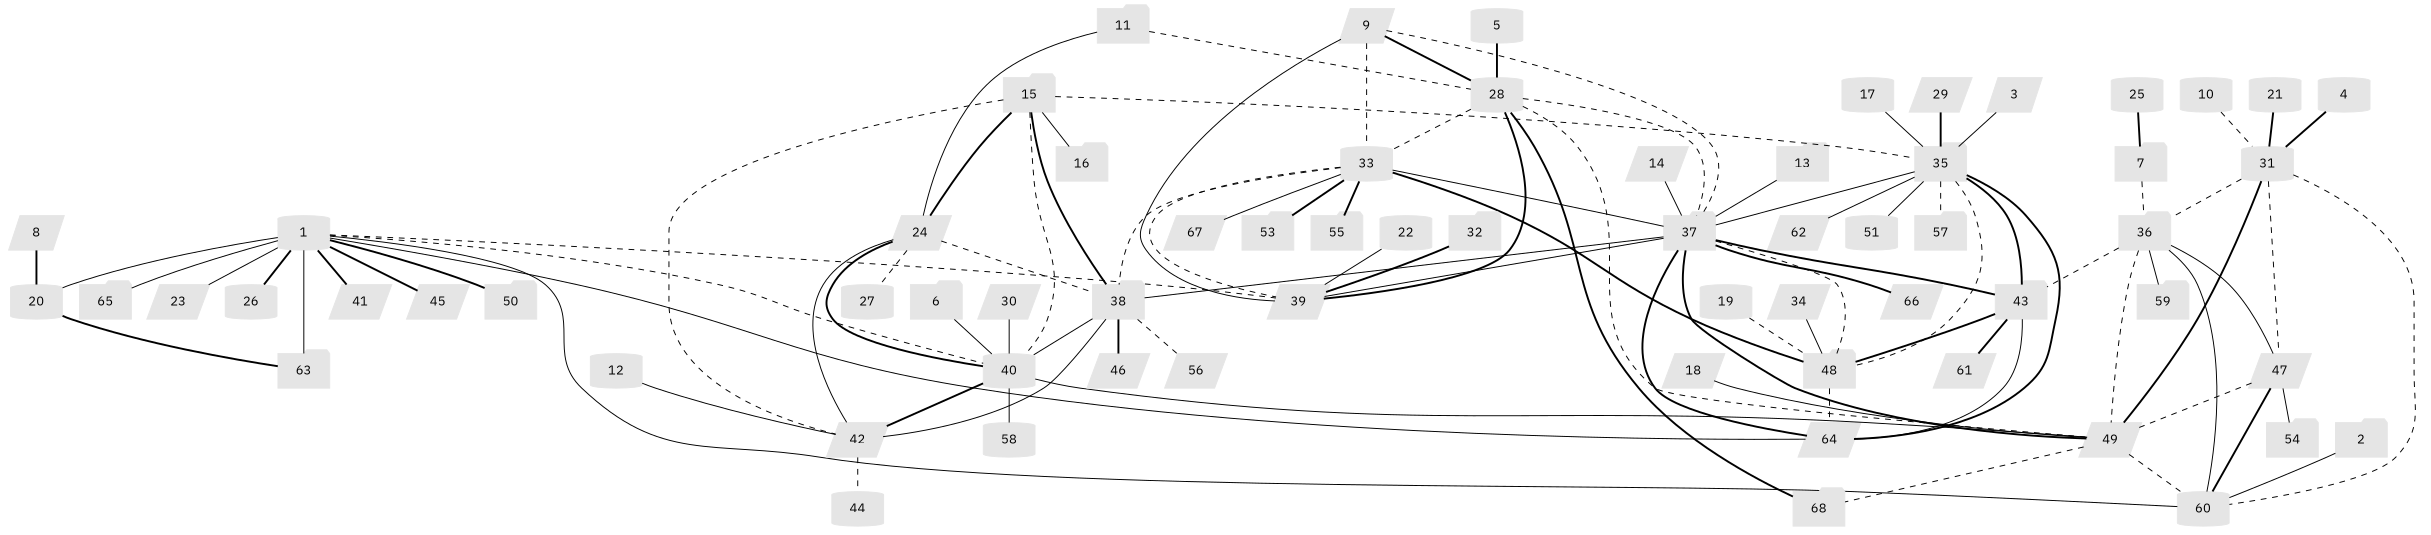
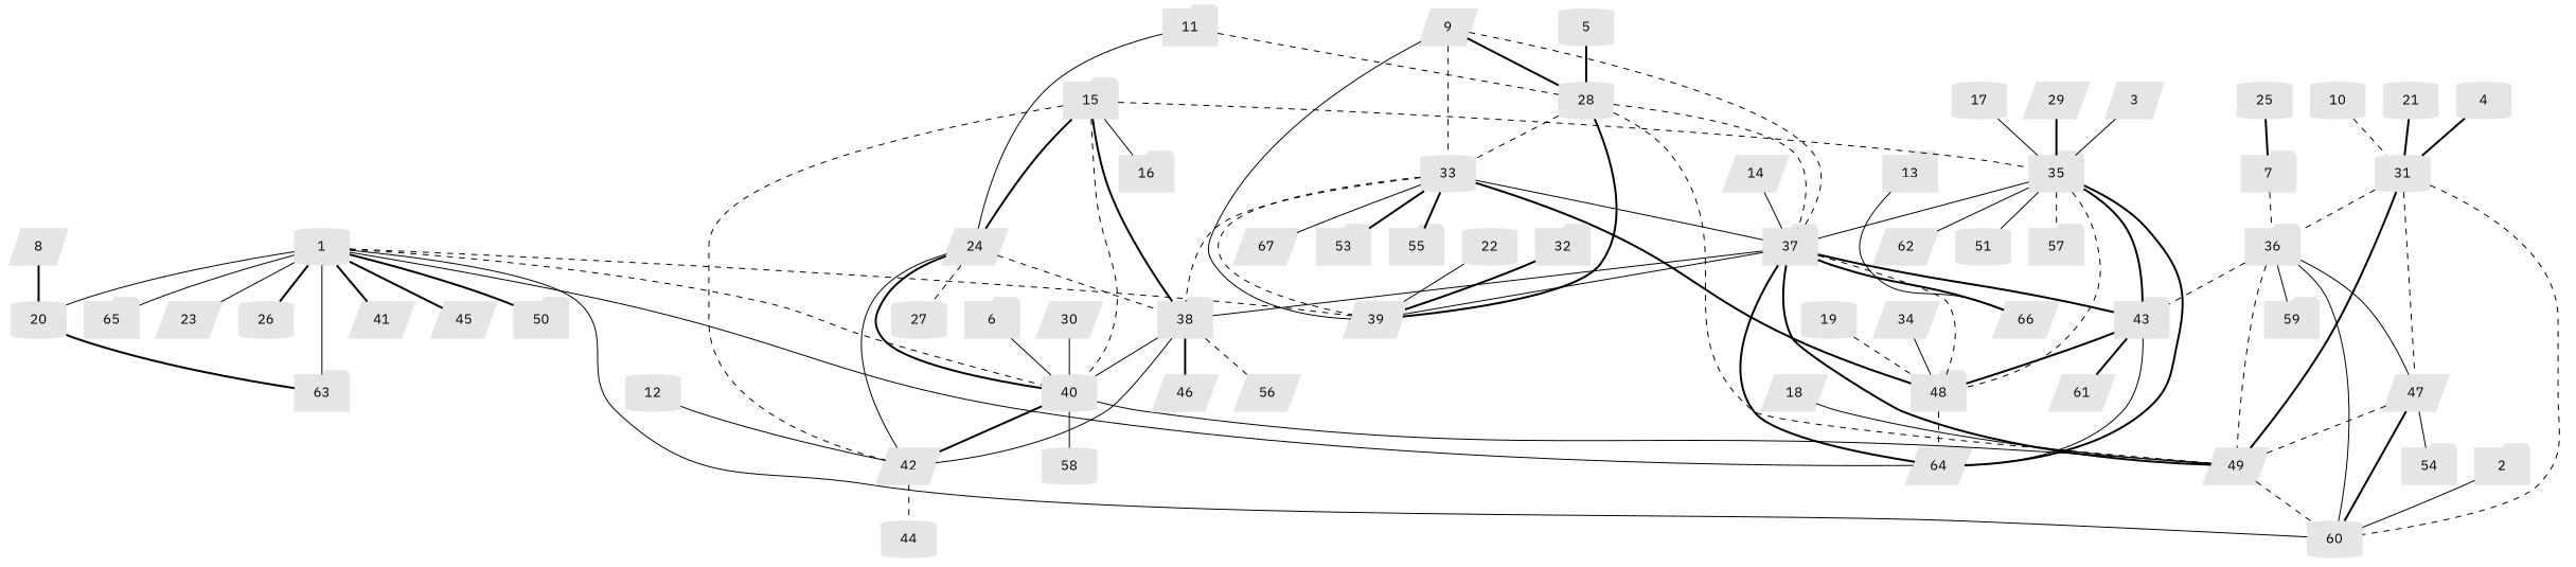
  graph {
    fontname="IBM Plex Sans"
    node [color=gray90 fontname="IBM Plex Sans" shape=parallelogram style=filled]
    edge [fontname="IBM Plex Sans" style=solid weight=1.0]
    1 [shape=cylinder]
    20 [shape=cylinder]
    23
    26 [shape=cylinder]
    39
    40 [shape=cylinder]
    41
    45
    50 [shape=folder]
    60 [shape=cylinder]
    63 [shape=folder]
    64
    65 [shape=folder]
    42
    49
    58 [shape=cylinder]
    2 [shape=folder]
    35 [shape=folder]
    3
    37 [shape=folder]
    48 [shape=folder]
    43 [shape=folder]
    51 [shape=cylinder]
    57 [shape=folder]
    62
    4 [shape=cylinder]
    31 [shape=cylinder]
    36 [shape=folder]
    47
    5 [shape=cylinder]
    28 [shape=cylinder]
    33 [shape=cylinder]
-   68 [shape=folder]
    6 [shape=folder]
    7 [shape=folder]
    59 [shape=folder]
    8
    9
    38 [shape=folder]
    53 [shape=folder]
    55 [shape=folder]
    67
    66
    10 [shape=cylinder]
    11 [shape=folder]
    24
    27 [shape=cylinder]
    12 [shape=cylinder]
    44 [shape=cylinder]
    13 [shape=folder]
    14
    15 [shape=folder]
    16 [shape=folder]
    46
    56
    17 [shape=cylinder]
    18
    19 [shape=cylinder]
    21 [shape=cylinder]
    22 [shape=cylinder]
    25 [shape=cylinder]
    29
    30
    54 [shape=folder]
    32 [shape=folder]
    34
    61
    1 -- 20 [weight=4.0]
    1 -- 23
    1 -- 26 [style=bold]
    1 -- 39 [style=dashed]
    1 -- 40 [style=dashed]
    1 -- 41 [style=bold]
    1 -- 45 [style=bold]
    1 -- 50 [style=bold]
    1 -- 60
    1 -- 63 [weight=4.0]
    1 -- 64
    1 -- 65
    20 -- 63 [style=bold]
    40 -- 42 [style=bold]
    40 -- 49
    40 -- 58
    42 -- 44 [style=dashed]
    49 -- 60 [style=dashed weight=2.0]
-   49 -- 68 [style=dashed]
    2 -- 60
    35 -- 64 [style=bold weight=2.0]
    35 -- 37
    35 -- 48 [style=dashed]
    35 -- 43 [style=bold]
    35 -- 51
    35 -- 57 [style=dashed]
    35 -- 62
    3 -- 35
    37 -- 39
    37 -- 64 [style=bold weight=3.0]
    37 -- 49 [style=bold]
    37 -- 48 [style=dashed]
    37 -- 43 [style=bold]
    37 -- 38
    37 -- 66 [style=bold]
    48 -- 64 [style=dashed weight=2.0]
    43 -- 64 [weight=2.0]
    43 -- 48 [style=bold]
    43 -- 61 [style=bold]
    4 -- 31 [style=bold]
    31 -- 60 [style=dashed]
    31 -- 49 [style=bold weight=2.0]
    31 -- 36 [style=dashed]
    31 -- 47 [style=dashed]
    36 -- 60
    36 -- 49 [style=dashed weight=2.0]
    36 -- 43 [style=dashed]
    36 -- 47
    36 -- 59
    47 -- 60 [style=bold]
    47 -- 49 [style=dashed weight=2.0]
    47 -- 54
    5 -- 28 [style=bold]
    28 -- 39 [style=bold]
    28 -- 49 [style=dashed]
    28 -- 37 [style=dashed]
    28 -- 33 [style=dashed weight=2.0]
-   28 -- 68 [style=bold]
    33 -- 39 [style=dashed weight=2.0]
    33 -- 37 [weight=2.0]
    33 -- 48 [style=bold]
    33 -- 38 [style=dashed]
    33 -- 53 [style=bold]
    33 -- 55 [style=bold]
    33 -- 67
    6 -- 40
    7 -- 36 [style=dashed]
    8 -- 20 [style=bold]
    9 -- 39
    9 -- 37 [style=dashed]
    9 -- 28 [style=bold]
    9 -- 33 [style=dashed weight=2.0]
    38 -- 40 [weight=2.0]
    38 -- 42 [weight=2.0]
    38 -- 46 [style=bold]
    38 -- 56 [style=dashed]
    10 -- 31 [style=dashed]
    11 -- 28 [style=dashed]
    11 -- 24
    24 -- 40 [style=bold]
    24 -- 42
    24 -- 38 [style=dashed weight=2.0]
    24 -- 27 [style=dashed]
    12 -- 42
-   13 -- 37
+   13 -- 66
    14 -- 37
    15 -- 40 [style=dashed]
    15 -- 42 [style=dashed]
    15 -- 35 [style=dashed]
    15 -- 38 [style=bold weight=2.0]
    15 -- 24 [style=bold]
    15 -- 16
    17 -- 35
    18 -- 49
    19 -- 48 [style=dashed]
    21 -- 31 [style=bold]
    22 -- 39
    25 -- 7 [style=bold]
    29 -- 35 [style=bold]
    30 -- 40
    32 -- 39 [style=bold]
    34 -- 48
  }
